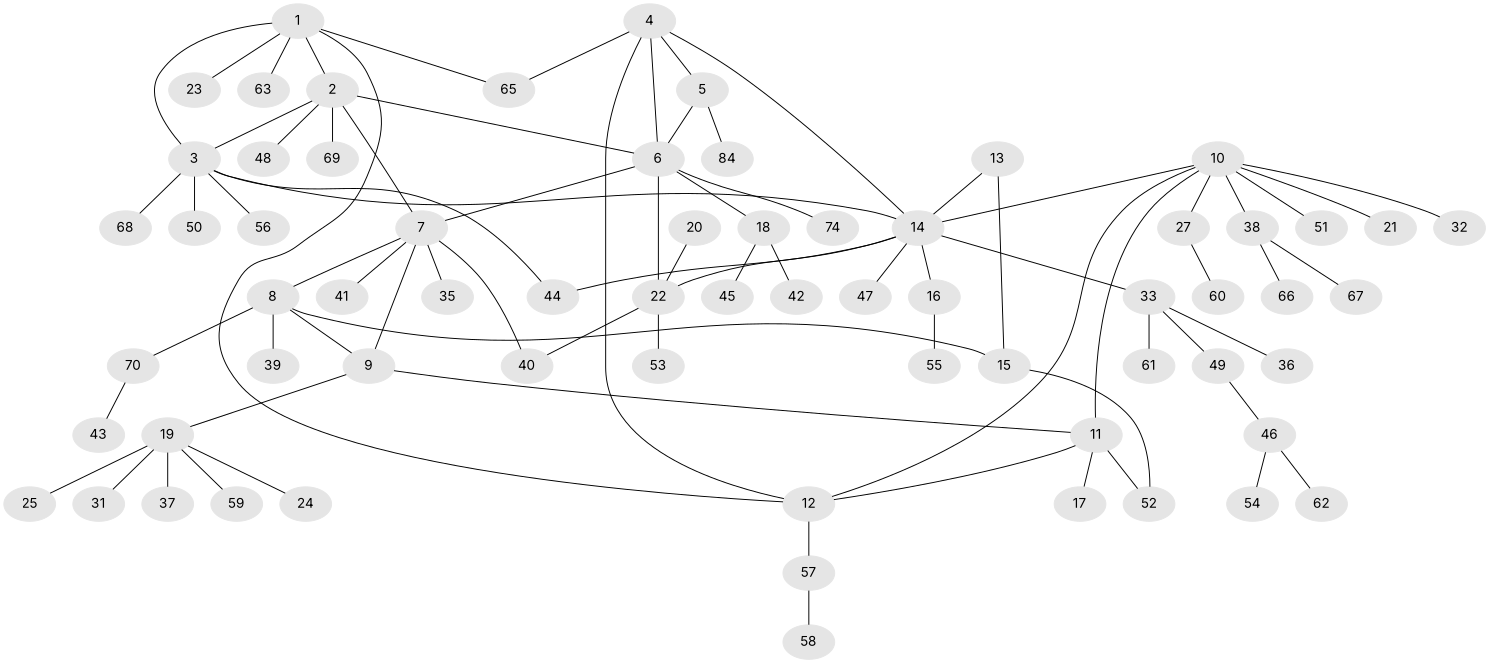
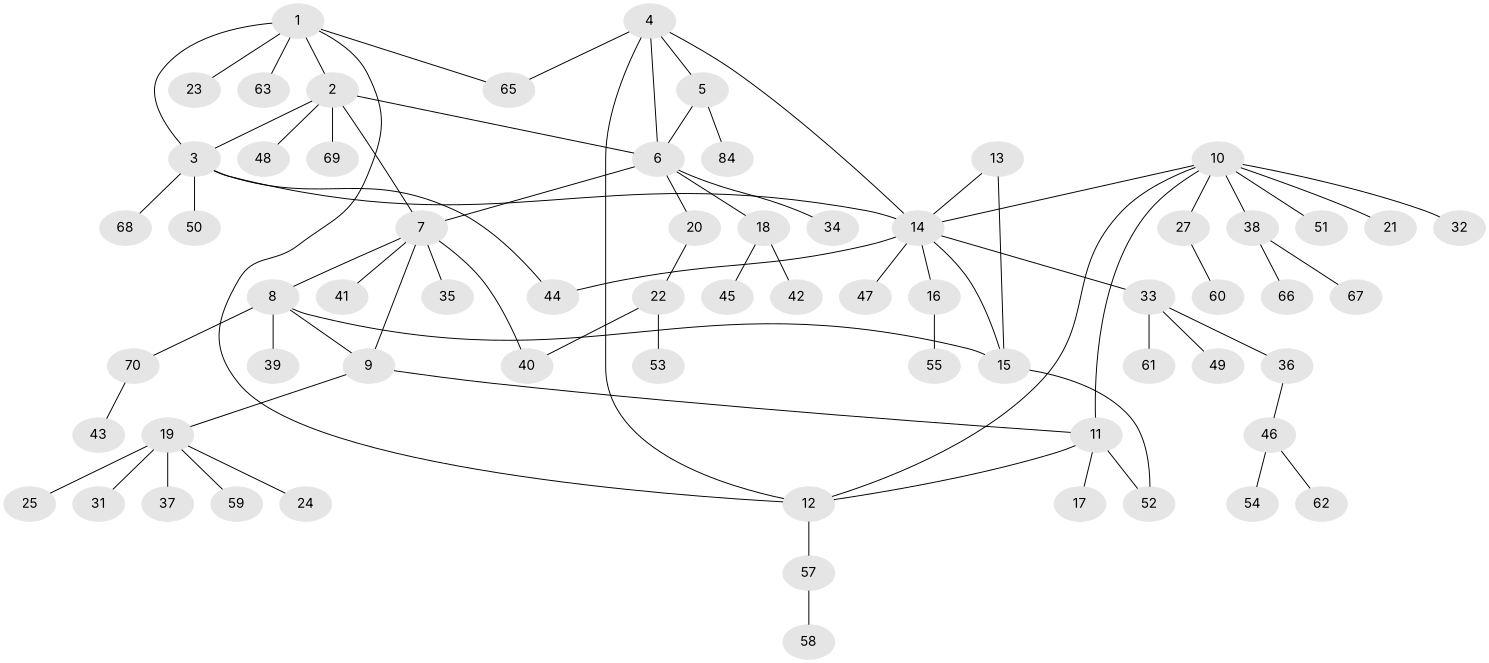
  graph {
    fontname=Inter
    node [color=gray90 fontname=Inter style=filled]
    edge [fontname=Inter]
    1
    2
    3
    12
    23
    63
    65
    6
    7
    48
    69
    14
    44
    50
-   56
    68
    57
    18
    20
-   34 [label=74]
+   34
    8
    9
    35
    40
    41
    15
    16
    33
    47
    4
    5
    n32 [label=84]
    42
    45
    22
    n36 [label=70]
    39
    11
    19
    52
    43
    17
    24
    25
    31
    37
    59
    10
    21
    27
    32
    38
    51
    60
    66
    67
    58
    13
    55
    36
    49
    61
    53
    46
    54
    62
    1 -- 2
    1 -- 3
    1 -- 12
    1 -- 23
    1 -- 63
    1 -- 65
    2 -- 3
    2 -- 6
    2 -- 7
    2 -- 48
    2 -- 69
    3 -- 14
    3 -- 44
    3 -- 50
-   3 -- 56
    3 -- 68
    12 -- 57
    6 -- 7
    6 -- 18
-   6 -- 22
+   6 -- 20
    6 -- 34
    7 -- 8
    7 -- 9
    7 -- 35
    7 -- 40
    7 -- 41
    14 -- 44
-   14 -- 22
+   14 -- 15
    14 -- 16
    14 -- 33
    14 -- 47
    57 -- 58
    18 -- 42
    18 -- 45
    20 -- 22
    8 -- 9
    8 -- 15
    8 -- n36
    8 -- 39
    9 -- 11
    9 -- 19
    15 -- 52
    16 -- 55
    33 -- 36
    33 -- 49
    33 -- 61
    4 -- 12
    4 -- 65
    4 -- 6
    4 -- 14
    4 -- 5
    5 -- 6
    5 -- n32
    22 -- 40
    22 -- 53
    n36 -- 43
    11 -- 12
    11 -- 52
    11 -- 17
    19 -- 24
    19 -- 25
    19 -- 31
    19 -- 37
    19 -- 59
    10 -- 12
    10 -- 14
    10 -- 11
    10 -- 21
    10 -- 27
    10 -- 32
    10 -- 38
    10 -- 51
    27 -- 60
    38 -- 66
    38 -- 67
    13 -- 14
    13 -- 15
-   49 -- 46
+   36 -- 46
    46 -- 54
    46 -- 62
  }
